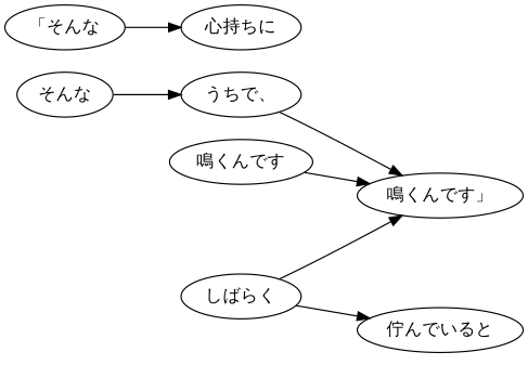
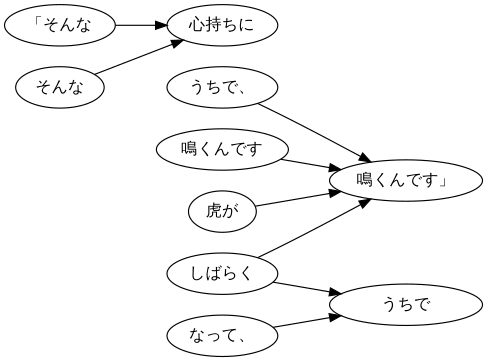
  digraph {
    rankdir=LR
    n1 [label="「そんな"]
    n2 [label="心持ちに"]
-   n4 [label="佇んでいると"]
+   n3 [label="なって、"]
+   n4 [label="うちで"]
    n5 [label="しばらく"]
    n6 [label="鳴くんです」"]
    n7 [label="鳴くんです"]
    n8 [label="そんな"]
    n9 [label="うちで、"]
+   n10 [label="虎が"]
    n1 -> n2
+   n3 -> n4
    n5 -> n4
    n5 -> n6
    n7 -> n6
-   n8 -> n9
+   n8 -> n2
    n9 -> n6
+   n10 -> n6
  }
